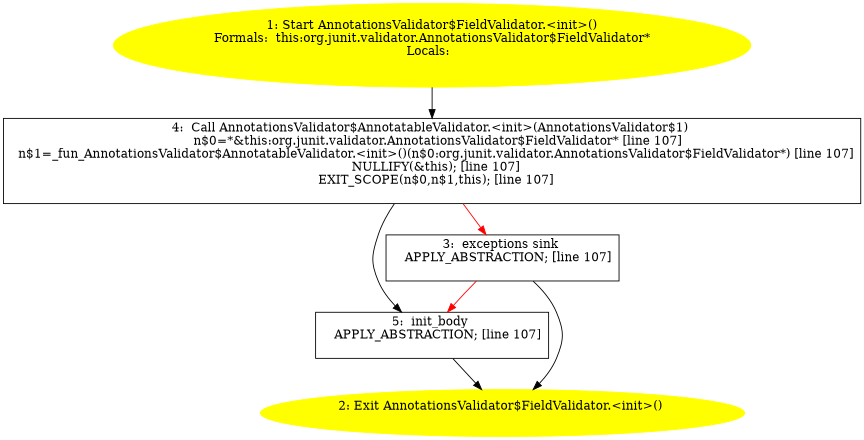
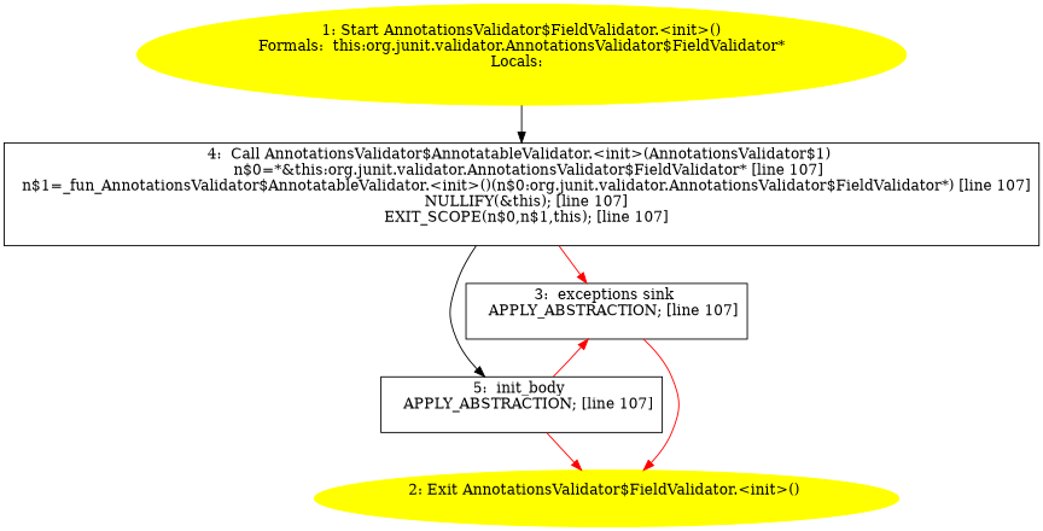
  digraph {
    node [shape=box]
    n1 [color=yellow label="1: Start AnnotationsValidator$FieldValidator.<init>()\nFormals:  this:org.junit.validator.AnnotationsValidator$FieldValidator*\nLocals:  \n  " style=filled shape=""]
    n2 [label="4:  Call AnnotationsValidator$AnnotatableValidator.<init>(AnnotationsValidator$1) \n   n$0=*&this:org.junit.validator.AnnotationsValidator$FieldValidator* [line 107]\n  n$1=_fun_AnnotationsValidator$AnnotatableValidator.<init>()(n$0:org.junit.validator.AnnotationsValidator$FieldValidator*) [line 107]\n  NULLIFY(&this); [line 107]\n  EXIT_SCOPE(n$0,n$1,this); [line 107]\n "]
    n3 [label="3:  exceptions sink \n   APPLY_ABSTRACTION; [line 107]\n "]
    n4 [label="5:  init_body \n   APPLY_ABSTRACTION; [line 107]\n "]
    n5 [color=yellow label="2: Exit AnnotationsValidator$FieldValidator.<init>() \n  " style=filled shape=""]
    n1 -> n2
    n2 -> n3 [color=red]
    n2 -> n4
-   n3 -> n5
-   n3 -> n4 [color=red]
-   n4 -> n5
+   n3 -> n5 [color=red]
+   n4 -> n3 [color=red]
+   n4 -> n5 [color=red]
  }
